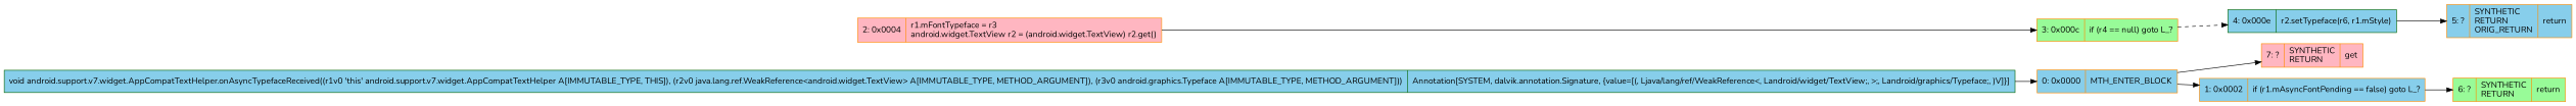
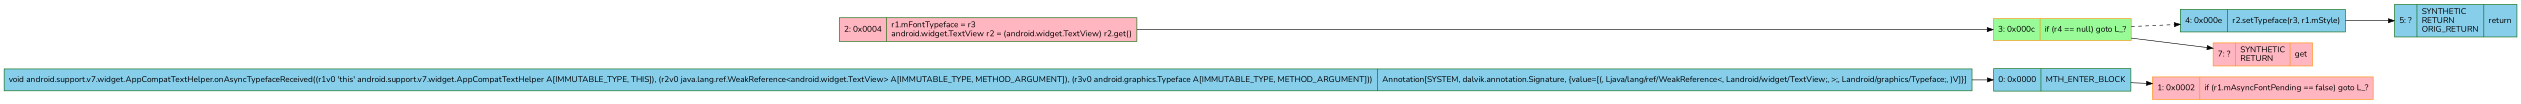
  digraph {
    fontname=Nunito
    rankdir=LR
    node [color=darkorange fillcolor=skyblue fontname=Nunito shape=record style=filled]
    edge [fontname=Nunito]
-   n1 [label="{0\:\ 0x0000|MTH_ENTER_BLOCK\l}"]
-   n2 [label="{1\:\ 0x0002|if (r1.mAsyncFontPending == false) goto L_?\l}"]
-   n3 [fillcolor=palegreen label="{6\:\ ?|SYNTHETIC\lRETURN\l|return\l}"]
-   n4 [fillcolor=lightpink label="{2\:\ 0x0004|r1.mFontTypeface = r3\landroid.widget.TextView r2 = (android.widget.TextView) r2.get()\l}"]
+   n1 [color=darkgreen label="{0\:\ 0x0000|MTH_ENTER_BLOCK\l}"]
+   n2 [fillcolor=lightpink label="{1\:\ 0x0002|if (r1.mAsyncFontPending == false) goto L_?\l}"]
+   n4 [color=darkgreen fillcolor=lightpink label="{2\:\ 0x0004|r1.mFontTypeface = r3\landroid.widget.TextView r2 = (android.widget.TextView) r2.get()\l}"]
    n5 [fillcolor=palegreen label="{3\:\ 0x000c|if (r4 == null) goto L_?\l}"]
-   n6 [color=darkgreen label="{4\:\ 0x000e|r2.setTypeface(r6, r1.mStyle)\l}"]
+   n6 [color=darkgreen label="{4\:\ 0x000e|r2.setTypeface(r3, r1.mStyle)\l}"]
    n7 [fillcolor=lightpink label="{7\:\ ?|SYNTHETIC\lRETURN\l|get\l}"]
-   n8 [label="{5\:\ ?|SYNTHETIC\lRETURN\lORIG_RETURN\l|return\l}"]
+   n8 [color=darkgreen label="{5\:\ ?|SYNTHETIC\lRETURN\lORIG_RETURN\l|return\l}"]
    n9 [color=darkgreen label="{void android.support.v7.widget.AppCompatTextHelper.onAsyncTypefaceReceived((r1v0 'this' android.support.v7.widget.AppCompatTextHelper A[IMMUTABLE_TYPE, THIS]), (r2v0 java.lang.ref.WeakReference\<android.widget.TextView\> A[IMMUTABLE_TYPE, METHOD_ARGUMENT]), (r3v0 android.graphics.Typeface A[IMMUTABLE_TYPE, METHOD_ARGUMENT]))  | Annotation[SYSTEM, dalvik.annotation.Signature, \{value=[(, Ljava\/lang\/ref\/WeakReference\<, Landroid\/widget\/TextView;, \>;, Landroid\/graphics\/Typeface;, )V]\}]\l}"]
    n1 -> n2
-   n2 -> n3
    n4 -> n5
    n5 -> n6 [style=dashed]
-   n1 -> n7
+   n5 -> n7
    n6 -> n8
    n9 -> n1
  }
